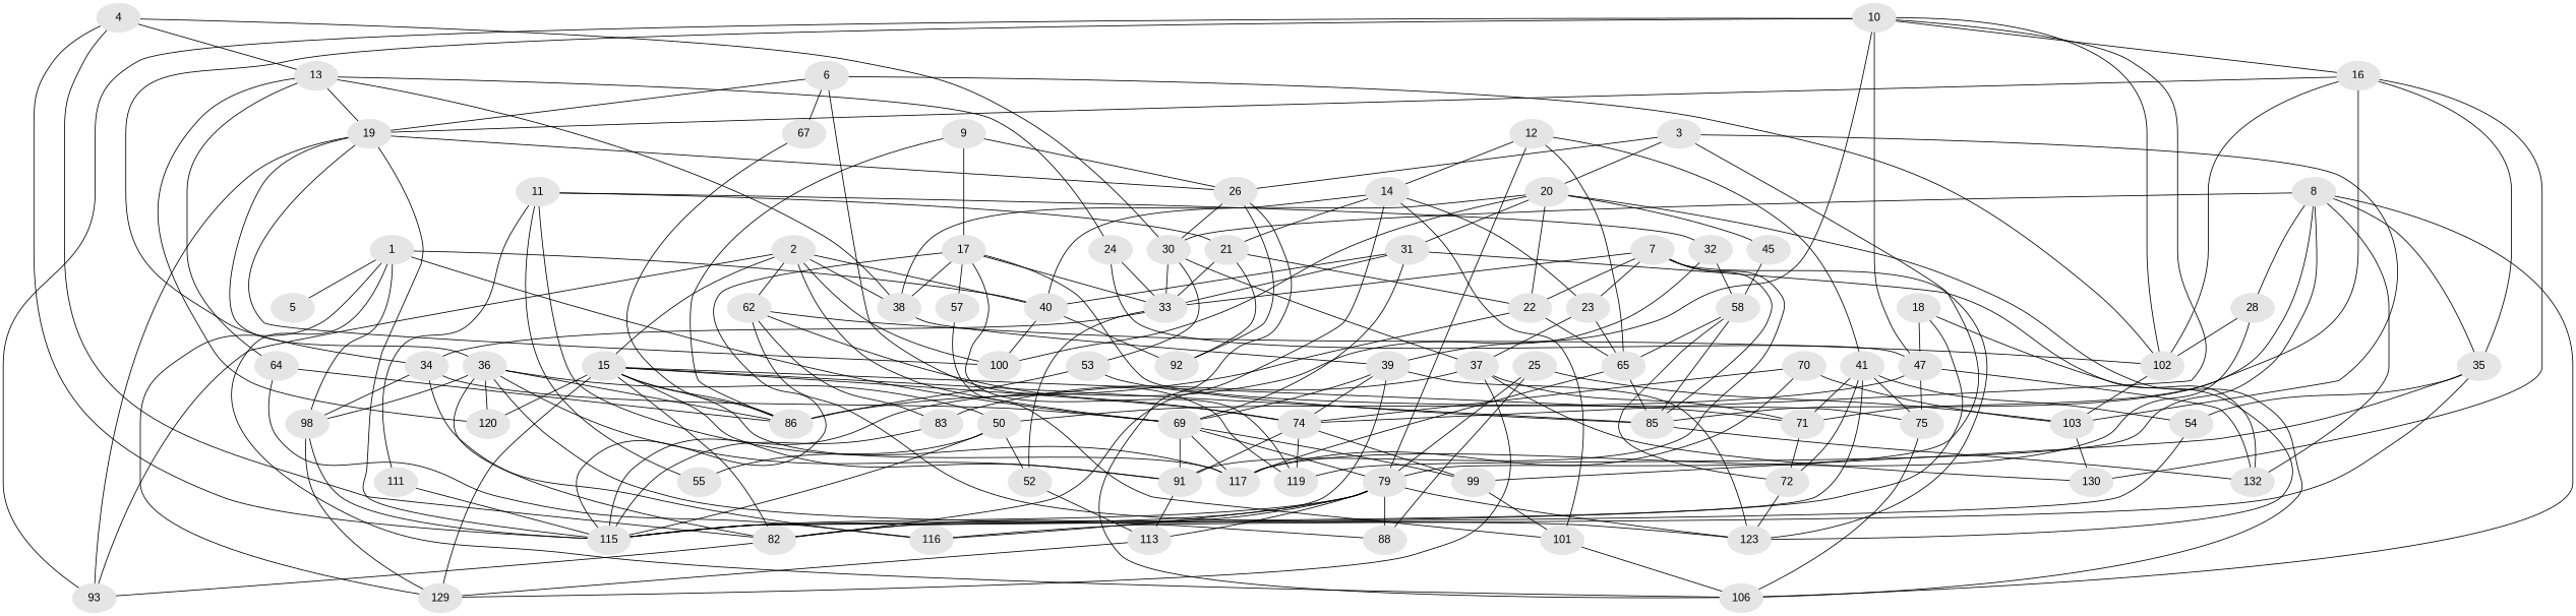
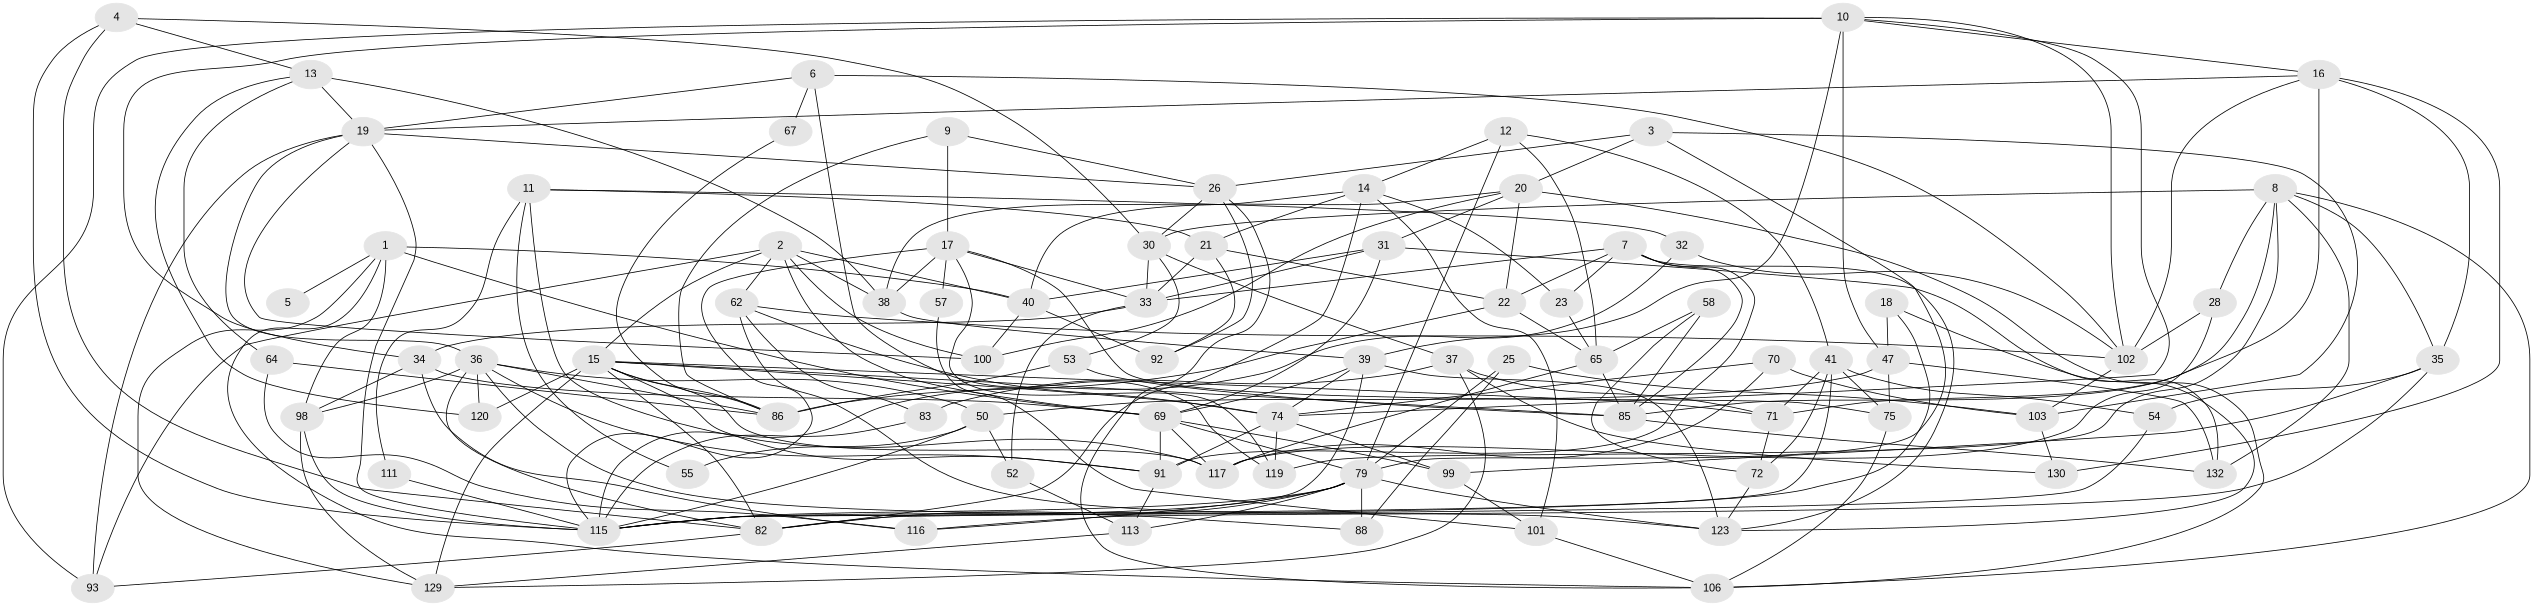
  graph {
    fontname="Liberation Sans"
    node [color=gray90 fontname="Liberation Sans" style=filled]
    edge [fontname="Liberation Sans"]
    1 [super="+121"]
    5
    40 [super="+43"]
    69 [super="+114"]
    98 [super="+110"]
    106 [super="+118"]
    129
    100
    92
    79 [super="+112"]
    91 [super="+108"]
    117
    99
    115 [super="+128"]
    2 [super="+134"]
    15 [super="+48"]
    38 [super="+46"]
    62 [super="+87"]
    93
    82 [super="+96"]
    85 [super="+89"]
    71 [super="+73"]
    86 [super="+95"]
    74 [super="+76"]
    120
    39 [super="+56"]
    102 [super="+135"]
    123 [super="+131"]
    83
    20 [super="+84"]
    22 [super="+44"]
    31 [super="+124"]
-   45
    3
    26 [super="+49"]
    103
    30 [super="+126"]
    88
    116
    113
    130
    13 [super="+68"]
    19 [super="+97"]
-   24
    64
    4
    33 [super="+133"]
    37 [super="+66"]
    53
    12 [super="+81"]
    14 [super="+109"]
    41 [super="+51"]
    65
    6 [super="+60"]
    67
    119
    36 [super="+90"]
    7 [super="+61"]
    23 [super="+136"]
    34 [super="+105"]
    52 [super="+94"]
    132
    8 [super="+63"]
    28 [super="+59"]
    35 [super="+107"]
    54
    72
    9 [super="+78"]
    17 [super="+29"]
    57
    75 [super="+80"]
    10 [super="+125"]
    16 [super="+122"]
    47 [super="+127"]
    50
    11 [super="+27"]
    21
    32
    55
    111
    101
    18
    58
    25 [super="+104"]
    70 [super="+77"]
    1 -- 5
    1 -- 40
    1 -- 69
    1 -- 98
    1 -- 106
    1 -- 129
    40 -- 100
    40 -- 92 [weight=2]
    69 -- 79
    69 -- 91
    69 -- 117
    69 -- 99
    98 -- 129
    98 -- 115
    79 -- 115
    79 -- 82
    79 -- 123
    79 -- 88
    79 -- 116
    79 -- 113
    91 -- 113
    99 -- 101
    2 -- 40
    2 -- 69
    2 -- 100
    2 -- 15
    2 -- 38
    2 -- 62
    2 -- 93
    15 -- 129
    15 -- 91
    15 -- 117
    15 -- 82
    15 -- 85
    15 -- 71
    15 -- 86
    15 -- 74
    15 -- 120
    38 -- 39
    62 -- 74
    62 -- 102
    62 -- 123
    62 -- 83
    82 -- 93
    85 -- 132
    71 -- 72
    74 -- 91
    74 -- 99
    74 -- 119
    39 -- 69
    39 -- 115
    39 -- 74
    39 -- 123
    102 -- 103
    83 -- 115
    20 -- 40
    20 -- 106
    20 -- 100
    20 -- 22
    20 -- 31
-   20 -- 45
    22 -- 86
    22 -- 65
    31 -- 40
    31 -- 69
    31 -- 33
    31 -- 132
-   45 -- 58
    3 -- 79
    3 -- 20
    3 -- 26
    3 -- 103
    26 -- 106
    26 -- 92
    26 -- 30
    103 -- 130
    30 -- 33
    30 -- 37
    30 -- 53
    113 -- 129
    13 -- 38
    13 -- 120
    13 -- 19
-   13 -- 24
    13 -- 64
    19 -- 100
    19 -- 115
    19 -- 93
    19 -- 26
    19 -- 36
-   24 -- 33
-   24 -- 47
    64 -- 86
    64 -- 116
    4 -- 115
    4 -- 82
    4 -- 30
    4 -- 13
    33 -- 34
    33 -- 52
    37 -- 129
    37 -- 71
    37 -- 83
    37 -- 130
    53 -- 85
    53 -- 86
    12 -- 79
    12 -- 14
    12 -- 41
    12 -- 65
    14 -- 38
    14 -- 82
    14 -- 23
    14 -- 21
    14 -- 101
    41 -- 115
    41 -- 71
    41 -- 54
    41 -- 72
    41 -- 75
    65 -- 117
    65 -- 85
    6 -- 102
    6 -- 19
    6 -- 67
    6 -- 119
    67 -- 86
    36 -- 98
    36 -- 91
    36 -- 82
    36 -- 86 [weight=2]
    36 -- 120
    36 -- 88
    36 -- 50
    7 -- 91
    7 -- 85
    7 -- 123
    7 -- 22
    7 -- 33
    7 -- 23
-   23 -- 37
    23 -- 65
    34 -- 69
    34 -- 98
    34 -- 116
    52 -- 113
    8 -- 106
    8 -- 71
    8 -- 30
    8 -- 119
    8 -- 132
    8 -- 28
    8 -- 35
    28 -- 117
    28 -- 102
    35 -- 99
    35 -- 116
    35 -- 54
    54 -- 82
    72 -- 123
    9 -- 86
    9 -- 26
    9 -- 17
    17 -- 115
    17 -- 38
    17 -- 33
    17 -- 119
    17 -- 57
    17 -- 75
    57 -- 101
    75 -- 106
    10 -- 93
    10 -- 74
    10 -- 39
    10 -- 102
    10 -- 34
    10 -- 16
    10 -- 47 [weight=2]
    16 -- 85 [weight=2]
    16 -- 102
    16 -- 130 [weight=2]
    16 -- 19
    16 -- 35
    47 -- 132
    47 -- 75
    47 -- 50
    50 -- 115
    50 -- 52
    50 -- 55
    11 -- 117
    11 -- 21
    11 -- 32
    11 -- 55
    11 -- 111
    21 -- 92
    21 -- 22
    21 -- 33
    32 -- 115
-   32 -- 58
+   32 -- 102
    111 -- 115
    101 -- 106
    18 -- 115
    18 -- 123
    18 -- 47
    58 -- 85
    58 -- 65
    58 -- 72
    25 -- 79
    25 -- 103
    25 -- 88
    70 -- 117
    70 -- 74
    70 -- 103
  }
